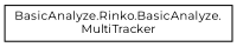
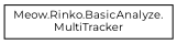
  digraph {
    rankdir=LR
    fontname=Montserrat
-   n1 [color=black fillcolor=white fontname=Montserrat fontsize=10 height=0.2 label="BasicAnalyze.Rinko.BasicAnalyze.\lMultiTracker" shape=record style=filled width=0.4]
+   n1 [color=black fillcolor=white fontname=Montserrat fontsize=10 height=0.2 label="Meow.Rinko.BasicAnalyze.\lMultiTracker" shape=record style=filled width=0.4]
  }
